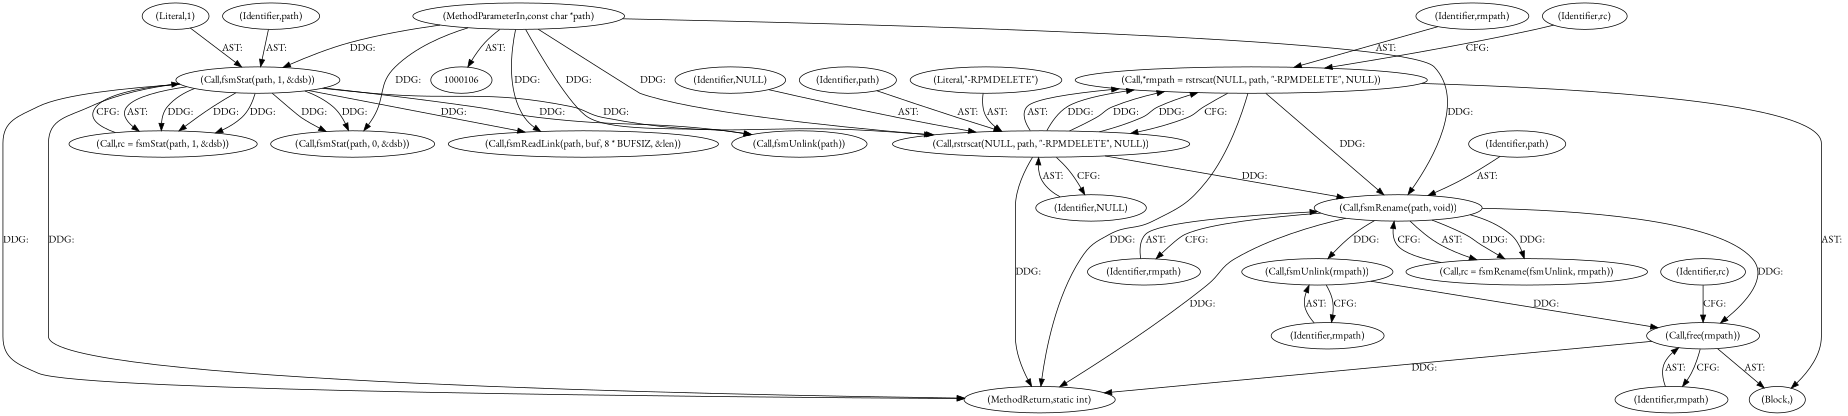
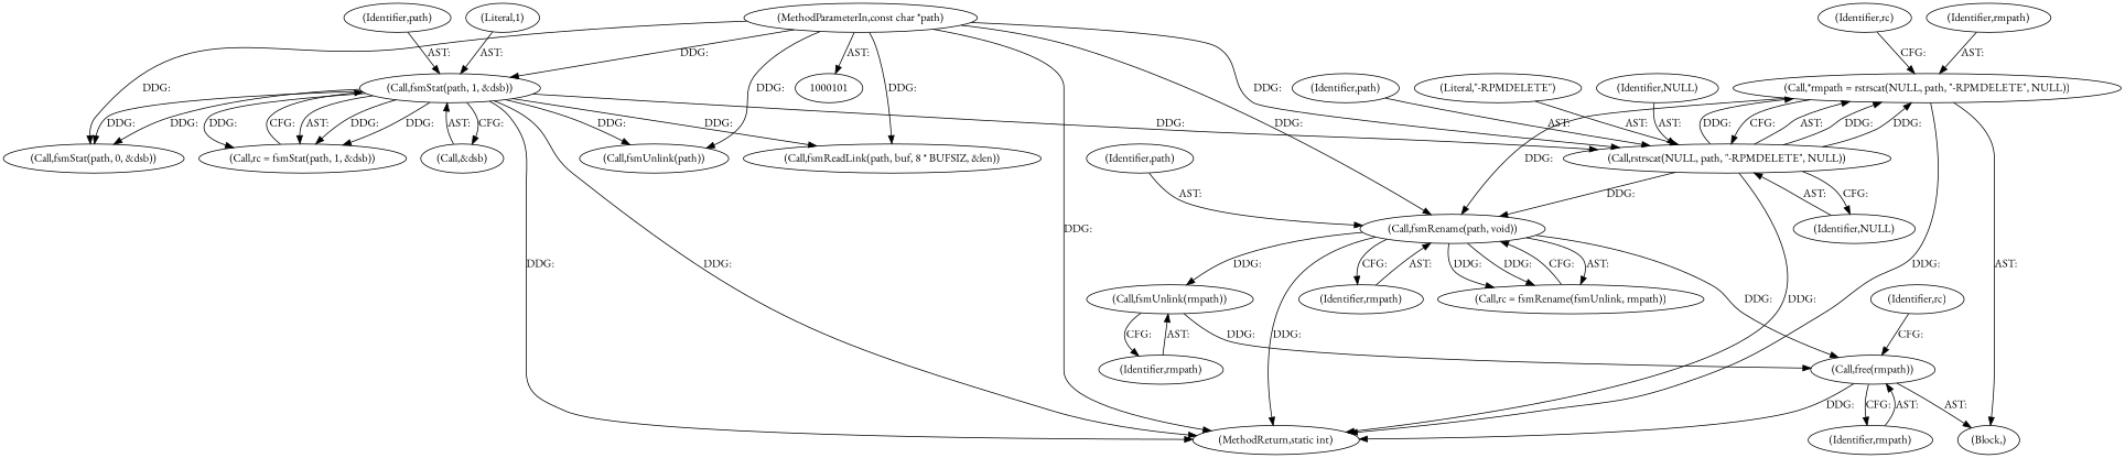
  digraph {
    fontname="EB Garamond"
    node [fontname="EB Garamond"]
    edge [fontname="EB Garamond"]
    n1 [label="(Call,free(rmpath))"]
    n2 [label="(Block,)"]
    n3 [label="(MethodReturn,static int)"]
    n4 [label="(Identifier,rmpath)"]
    n5 [label="(Call,fsmRename(path, void))"]
    n6 [label="(Call,fsmUnlink(rmpath))"]
    n7 [label="(Call,rc = fsmRename(fsmUnlink, rmpath))"]
    n8 [label="(Identifier,rmpath)"]
    n9 [label="(Identifier,rmpath)"]
    n10 [label="(Call,rstrscat(NULL, path, \"-RPMDELETE\", NULL))"]
    n11 [label="(Call,*rmpath = rstrscat(NULL, path, \"-RPMDELETE\", NULL))"]
    n12 [label="(Identifier,NULL)"]
    n13 [label="(Call,fsmStat(path, 1, &dsb))"]
+   n14 [label="(Call,&dsb)"]
    n15 [label="(Call,fsmStat(path, 0, &dsb))"]
    n16 [label="(Call,fsmReadLink(path, buf, 8 * BUFSIZ, &len))"]
    n17 [label="(Call,rc = fsmStat(path, 1, &dsb))"]
    n18 [label="(Call,fsmUnlink(path))"]
    n19 [label="(MethodParameterIn,const char *path)"]
-   1000106
+   1000106 [label=1000101]
    n21 [label="(Identifier,path)"]
    n22 [label="(Literal,1)"]
    n23 [label="(Identifier,path)"]
    n24 [label="(Literal,\"-RPMDELETE\")"]
    n25 [label="(Identifier,path)"]
    n26 [label="(Identifier,rmpath)"]
    n27 [label="(Identifier,rc)"]
    n28 [label="(Identifier,rc)"]
    n29 [label="(Identifier,NULL)"]
    n1 -> n2 [label="AST: "]
    n1 -> n3 [label="DDG: "]
    n1 -> n4 [label="CFG: "]
    n4 -> n1 [label="AST: "]
    n5 -> n1 [label="DDG: "]
    n5 -> n3 [label="DDG: "]
    n5 -> n6 [label="DDG: "]
    n5 -> n7 [label="AST: "]
    n5 -> n7 [label="DDG: "]
    n5 -> n7 [label="DDG: "]
    n5 -> n8 [label="CFG: "]
    n6 -> n1 [label="DDG: "]
    n6 -> n9 [label="CFG: "]
    n7 -> n5 [label="CFG: "]
    n8 -> n5 [label="AST: "]
    n9 -> n6 [label="AST: "]
    n10 -> n3 [label="DDG: "]
    n10 -> n5 [label="DDG: "]
    n10 -> n11 [label="AST: "]
    n10 -> n11 [label="DDG: "]
    n10 -> n11 [label="DDG: "]
    n10 -> n11 [label="DDG: "]
    n10 -> n12 [label="CFG: "]
    n11 -> n2 [label="AST: "]
    n11 -> n3 [label="DDG: "]
    n11 -> n5 [label="DDG: "]
    n11 -> n10 [label="CFG: "]
    n12 -> n10 [label="AST: "]
    n13 -> n3 [label="DDG: "]
    n13 -> n3 [label="DDG: "]
    n13 -> n10 [label="DDG: "]
+   n13 -> n14 [label="CFG: "]
    n13 -> n15 [label="DDG: "]
    n13 -> n15 [label="DDG: "]
    n13 -> n16 [label="DDG: "]
    n13 -> n17 [label="AST: "]
    n13 -> n17 [label="DDG: "]
    n13 -> n17 [label="DDG: "]
    n13 -> n17 [label="DDG: "]
    n13 -> n18 [label="DDG: "]
+   n14 -> n13 [label="AST: "]
    n17 -> n13 [label="CFG: "]
+   n19 -> n3 [label="DDG: "]
    n19 -> n5 [label="DDG: "]
    n19 -> n10 [label="DDG: "]
    n19 -> n13 [label="DDG: "]
    n19 -> n15 [label="DDG: "]
    n19 -> n16 [label="DDG: "]
    n19 -> n18 [label="DDG: "]
    n19 -> 1000106 [label="AST: "]
    n21 -> n10 [label="AST: "]
    n22 -> n13 [label="AST: "]
    n23 -> n5 [label="AST: "]
    n24 -> n10 [label="AST: "]
    n25 -> n13 [label="AST: "]
    n26 -> n11 [label="AST: "]
    n27 -> n1 [label="CFG: "]
    n28 -> n11 [label="CFG: "]
    n29 -> n10 [label="AST: "]
  }
